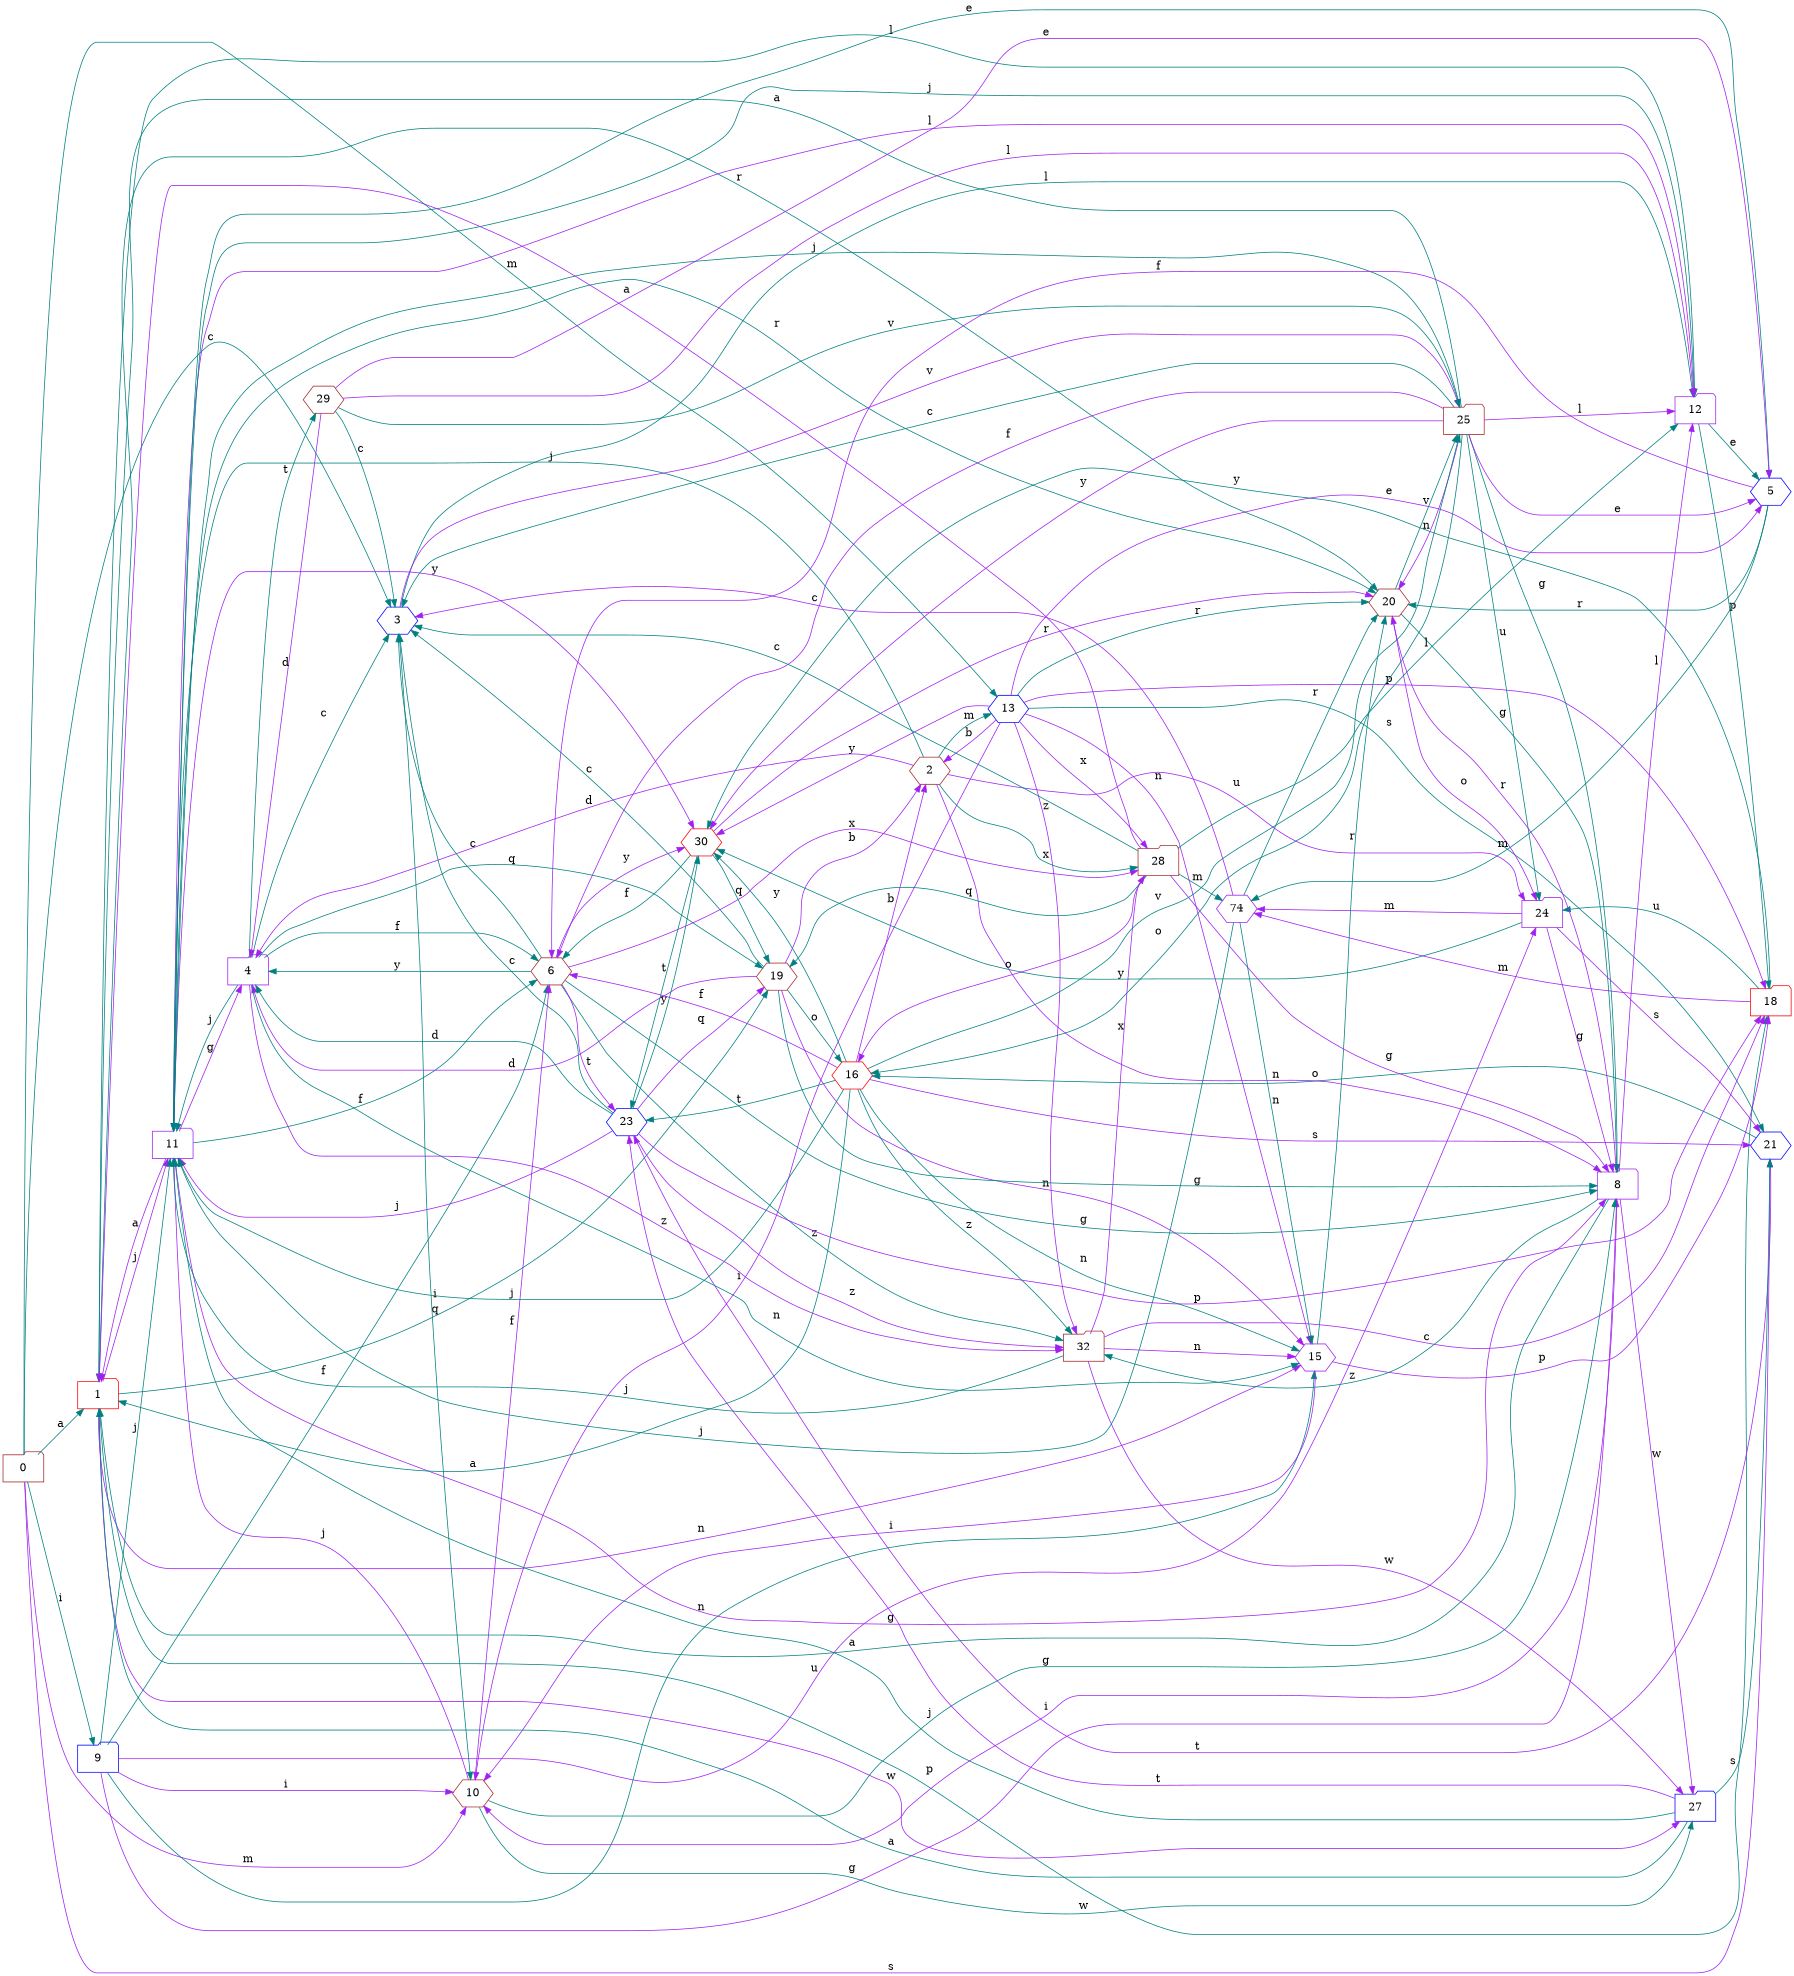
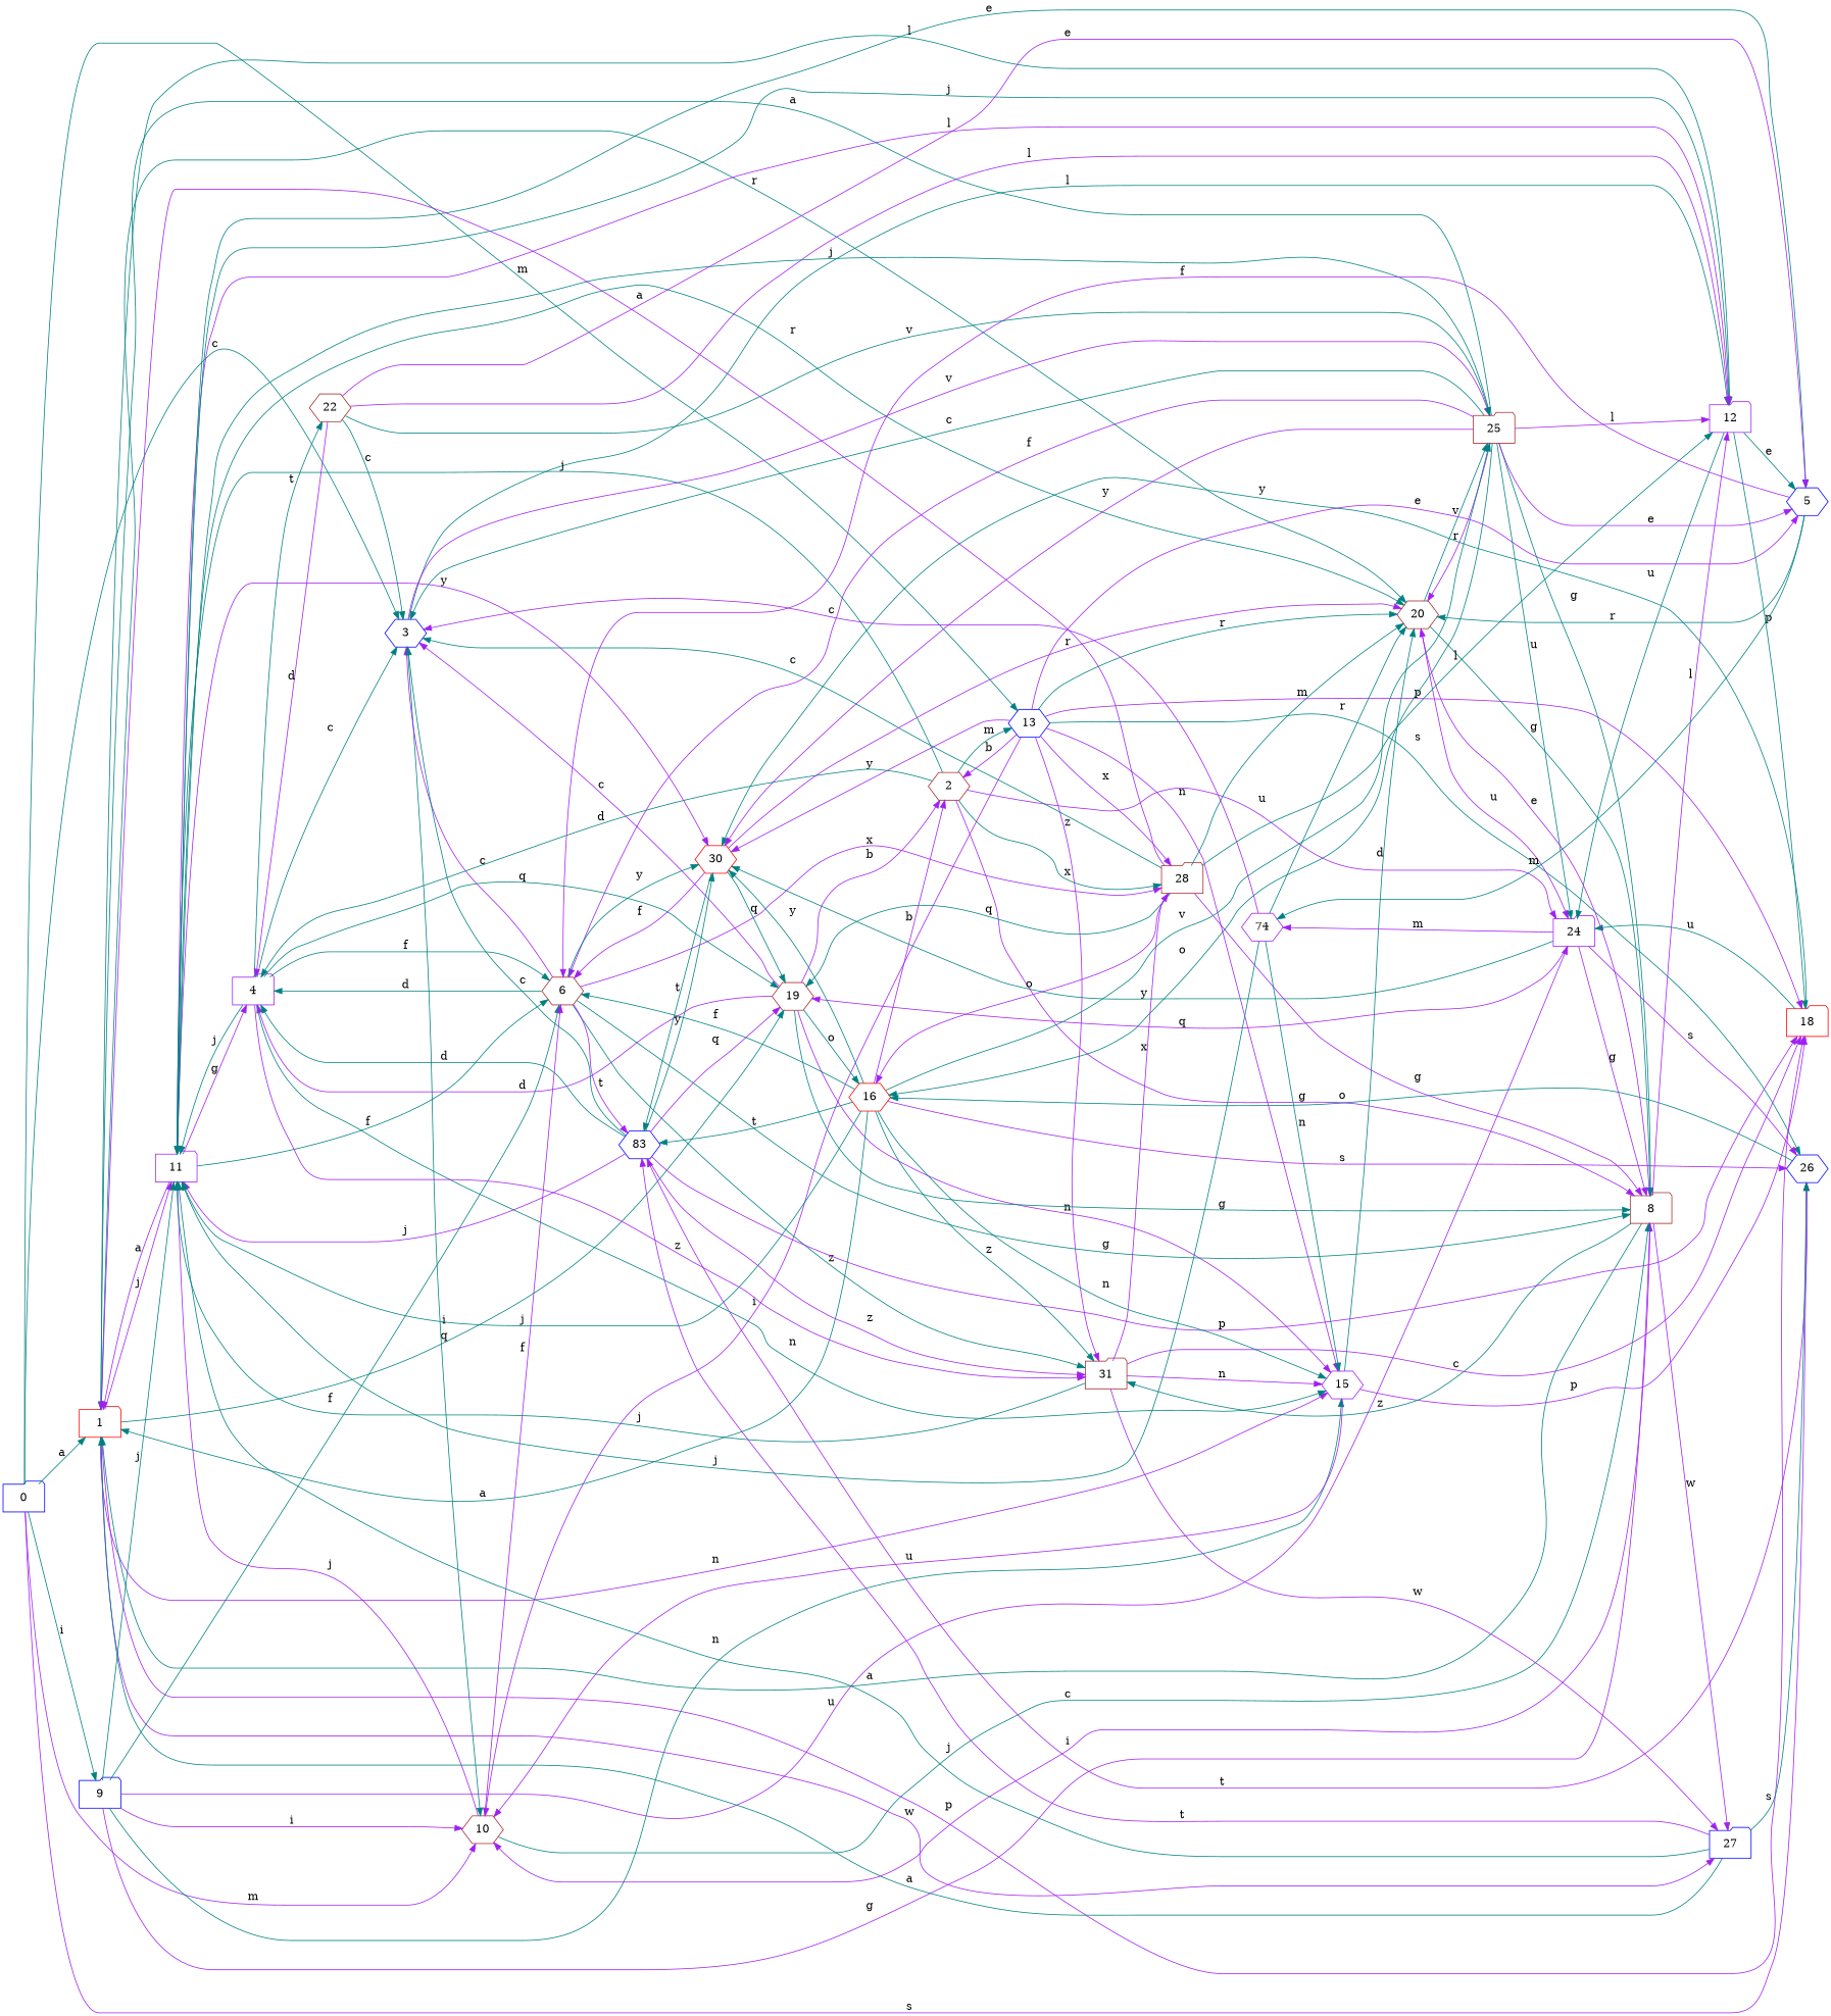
  strict digraph {
    rankdir=LR
    node [color=brown shape=hexagon]
    edge [color=teal]
-   0 [shape=folder]
+   0 [color=blue shape=folder]
    1 [color=red shape=folder]
    3 [color=blue]
    9 [color=blue shape=folder]
    10
    13 [color=blue]
-   21 [color=blue]
+   21 [color=blue label=26]
    11 [color=purple shape=folder]
    12 [color=purple shape=folder]
    15 [color=purple]
    18 [color=red shape=folder]
    19
    20
    27 [color=blue shape=folder]
    25 [shape=folder]
-   8 [color=purple shape=folder]
+   8 [shape=folder]
    24 [color=purple shape=folder]
    6
    2
    28 [shape=folder]
-   31 [shape=folder label=32]
+   31 [shape=folder]
    5 [color=blue]
    30 [color=red]
-   23 [color=blue]
+   23 [color=blue label=83]
    16 [color=red]
    4 [color=purple shape=folder]
    n27 [color=purple label=74]
-   22 [label=29]
+   22
    0 -> 1 [label=a]
    0 -> 3 [label=c]
    0 -> 9 [label=i]
    0 -> 10 [color=purple label=m]
    0 -> 13 [label=m]
    0 -> 21 [color=purple label=s]
    1 -> 11 [color=purple label=j]
    1 -> 12 [label=l]
    1 -> 15 [color=purple label=n]
-   1 -> 18 [label=p]
+   1 -> 18 [color=purple label=p]
    1 -> 19 [label=q]
    1 -> 20 [label=r]
    1 -> 27 [color=purple label=w]
    3 -> 10 [label=i]
    3 -> 12 [label=l]
    3 -> 25 [color=purple label=v]
    9 -> 10 [color=purple label=i]
    9 -> 11 [label=j]
    9 -> 15 [label=n]
    9 -> 8 [color=purple label=g]
    9 -> 24 [color=purple label=u]
    9 -> 6 [label=f]
    10 -> 11 [color=purple label=j]
-   10 -> 27 [label=w]
-   10 -> 8 [label=g]
+   10 -> 8 [label=c]
    10 -> 6 [color=purple label=f]
    13 -> 10 [color=purple label=i]
    13 -> 21 [label=s]
    13 -> 15 [color=purple label=n]
    13 -> 18 [color=purple label=p]
    13 -> 20 [label=r]
    13 -> 2 [color=purple label=b]
    13 -> 28 [color=purple label=x]
    13 -> 31 [color=purple label=z]
    13 -> 5 [color=purple label=e]
    13 -> 30 [color=purple label=y]
    21 -> 23 [color=purple label=t]
    21 -> 16 [label=o]
    11 -> 1 [color=purple label=a]
    11 -> 12 [color=purple label=l]
    11 -> 20 [label=r]
-   11 -> 8 [color=purple label=g]
    11 -> 6 [label=f]
    11 -> 5 [label=e]
    11 -> 30 [color=purple label=y]
    11 -> 4 [color=purple label=g]
    12 -> 11 [label=j]
    12 -> 18 [label=p]
+   12 -> 24 [label=u]
    12 -> 5 [label=e]
-   15 -> 10 [color=purple label=i]
+   15 -> 10 [color=purple label=u]
    15 -> 18 [color=purple label=p]
-   15 -> 20 [label=r]
+   15 -> 20 [label=d]
    18 -> 24 [label=u]
    18 -> 30 [label=y]
-   18 -> n27 [color=purple label=m]
-   19 -> 3 [label=c]
+   19 -> 3 [color=purple label=c]
    19 -> 15 [color=purple label=n]
    19 -> 8 [label=g]
    19 -> 2 [color=purple label=b]
    19 -> 16 [label=o]
    19 -> 4 [color=purple label=d]
    20 -> 25 [label=v]
    20 -> 8 [label=g]
-   20 -> 24 [color=purple label=o]
+   20 -> 24 [color=purple label=u]
    27 -> 1 [label=a]
    27 -> 21 [label=s]
    27 -> 11 [label=j]
    27 -> 23 [color=purple label=t]
    25 -> 1 [label=a]
    25 -> 3 [label=c]
    25 -> 11 [label=j]
    25 -> 12 [color=purple label=l]
-   25 -> 20 [color=purple label=n]
+   25 -> 20 [color=purple label=r]
    25 -> 8 [label=g]
    25 -> 24 [label=u]
    25 -> 6 [color=purple label=f]
    25 -> 5 [color=purple label=e]
    25 -> 30 [color=purple label=y]
    25 -> 16 [label=o]
    8 -> 1 [label=a]
    8 -> 10 [color=purple label=i]
    8 -> 12 [color=purple label=l]
-   8 -> 20 [color=purple label=r]
+   8 -> 20 [color=purple label=e]
    8 -> 27 [color=purple label=w]
    8 -> 31 [label=z]
    24 -> 21 [color=purple label=s]
+   24 -> 19 [color=purple label=q]
    24 -> 8 [color=purple label=g]
    24 -> 30 [label=y]
    24 -> n27 [color=purple label=m]
-   6 -> 3 [label=c]
+   6 -> 3 [color=purple label=c]
    6 -> 8 [label=g]
    6 -> 28 [color=purple label=x]
    6 -> 31 [label=z]
-   6 -> 30 [color=purple label=y]
+   6 -> 30 [label=y]
    6 -> 23 [color=purple label=t]
-   6 -> 4 [label=y]
+   6 -> 4 [label=d]
    2 -> 13 [label=m]
    2 -> 11 [label=j]
-   2 -> 8 [color=purple label=n]
+   2 -> 8 [color=purple label=g]
    2 -> 24 [color=purple label=u]
    2 -> 28 [label=x]
-   2 -> 4 [color=purple label=d]
+   2 -> 4 [label=d]
    28 -> 1 [color=purple label=a]
    28 -> 3 [label=c]
    28 -> 12 [label=l]
    28 -> 19 [label=q]
    28 -> 8 [color=purple label=g]
    28 -> 16 [color=purple label=o]
-   28 -> n27 [label=m]
+   28 -> 20 [label=m]
    31 -> 11 [label=j]
    31 -> 15 [color=purple label=n]
    31 -> 18 [color=purple label=c]
    31 -> 27 [color=purple label=w]
    31 -> 28 [color=purple label=x]
    5 -> 20 [label=r]
    5 -> 6 [color=purple label=f]
    5 -> n27 [label=m]
    30 -> 19 [label=q]
    30 -> 20 [color=purple label=r]
-   30 -> 6 [label=f]
+   30 -> 6 [color=purple label=f]
    30 -> 23 [label=t]
    23 -> 3 [label=c]
    23 -> 11 [color=purple label=j]
    23 -> 18 [color=purple label=p]
    23 -> 19 [color=purple label=q]
    23 -> 31 [color=purple label=z]
    23 -> 30 [label=y]
    23 -> 4 [label=d]
    16 -> 1 [label=a]
    16 -> 21 [color=purple label=s]
    16 -> 11 [label=j]
    16 -> 15 [label=n]
    16 -> 25 [label=v]
-   16 -> 6 [color=purple label=f]
+   16 -> 6 [label=f]
    16 -> 2 [color=purple label=b]
    16 -> 31 [label=z]
    16 -> 30 [label=y]
    16 -> 23 [label=t]
    4 -> 3 [label=c]
    4 -> 11 [label=j]
    4 -> 15 [label=n]
    4 -> 19 [label=q]
    4 -> 6 [label=f]
    4 -> 31 [color=purple label=z]
    4 -> 22 [label=t]
    n27 -> 3 [color=purple label=c]
    n27 -> 11 [label=j]
    n27 -> 15 [label=n]
    n27 -> 20 [label=r]
    22 -> 3 [label=c]
    22 -> 12 [color=purple label=l]
    22 -> 25 [label=v]
    22 -> 5 [color=purple label=e]
    22 -> 4 [color=purple label=d]
  }
